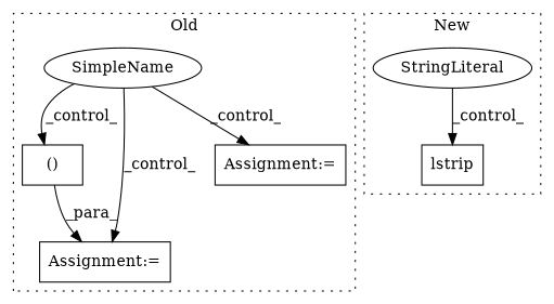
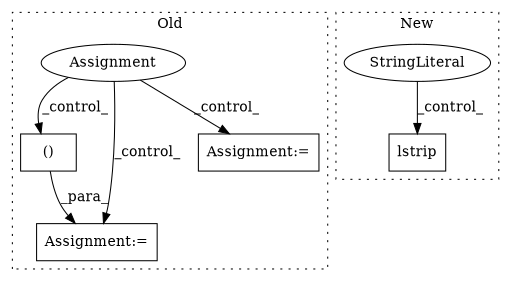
  digraph {
    node [a=7 shape=box]
    n1 [a=106 l=25 label="()" s=14242]
    n2 [l=13 label="Assignment:=" s=14229]
-   n3 [a=42 label=SimpleName shape=ellipse]
+   n3 [a=42 label=Assignment shape=ellipse]
    n4 [l=1 label="Assignment:=" s=14123]
    n5 [a=32 l="7,1" label=lstrip s="14067,14077"]
    n6 [a=45 l=3 label=StringLiteral s=14074 shape=ellipse]
    subgraph cluster_1 {
      label=Old
      style=dotted
      n1
      n2
      n3
      n4
    }
    subgraph cluster_2 {
      label=New
      style=dotted
      n5
      n6
    }
    n1 -> n2 [label=_para_]
    n3 -> n1 [label=_control_]
    n3 -> n2 [label=_control_]
    n3 -> n4 [label=_control_]
    n6 -> n5 [label=_control_]
  }
